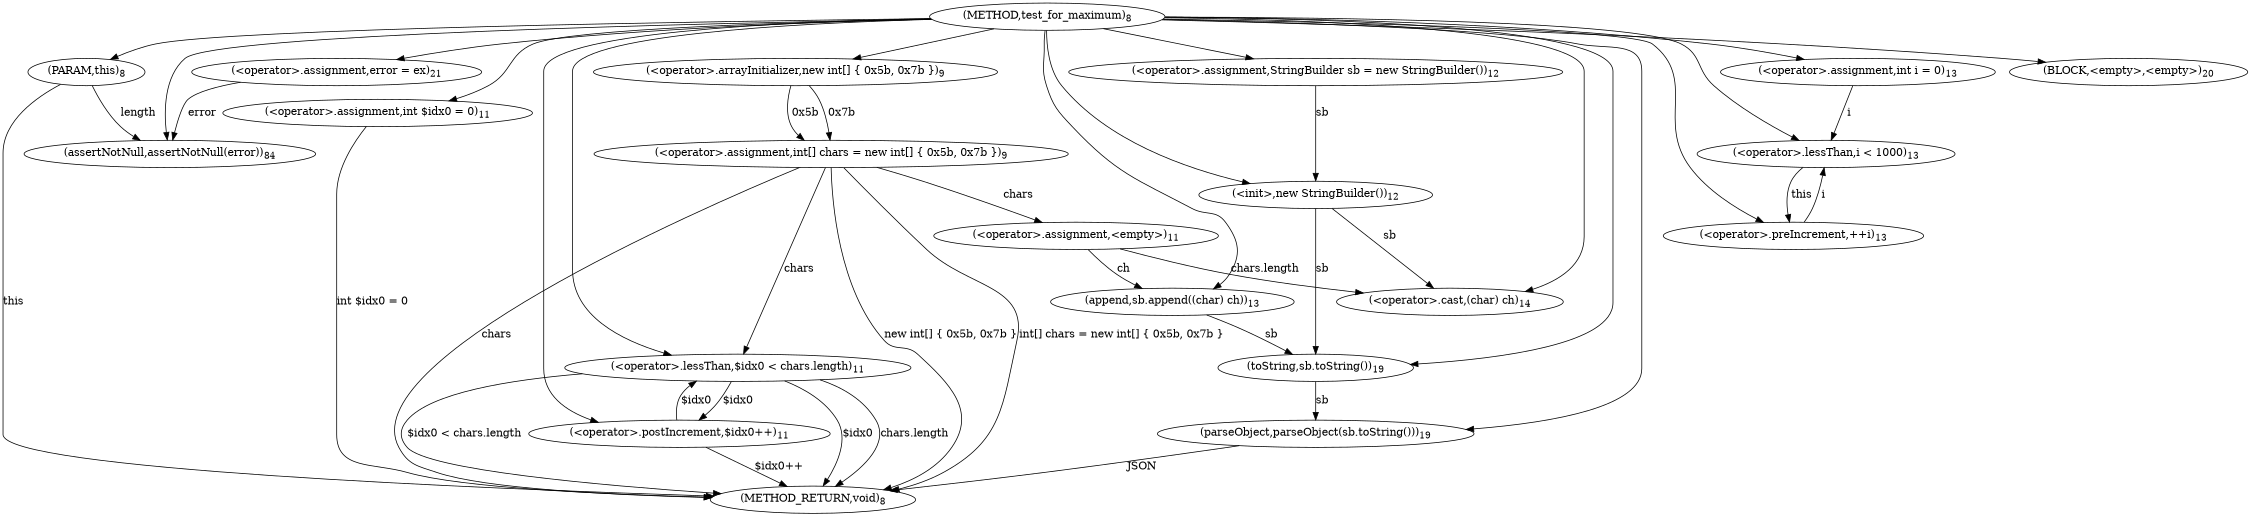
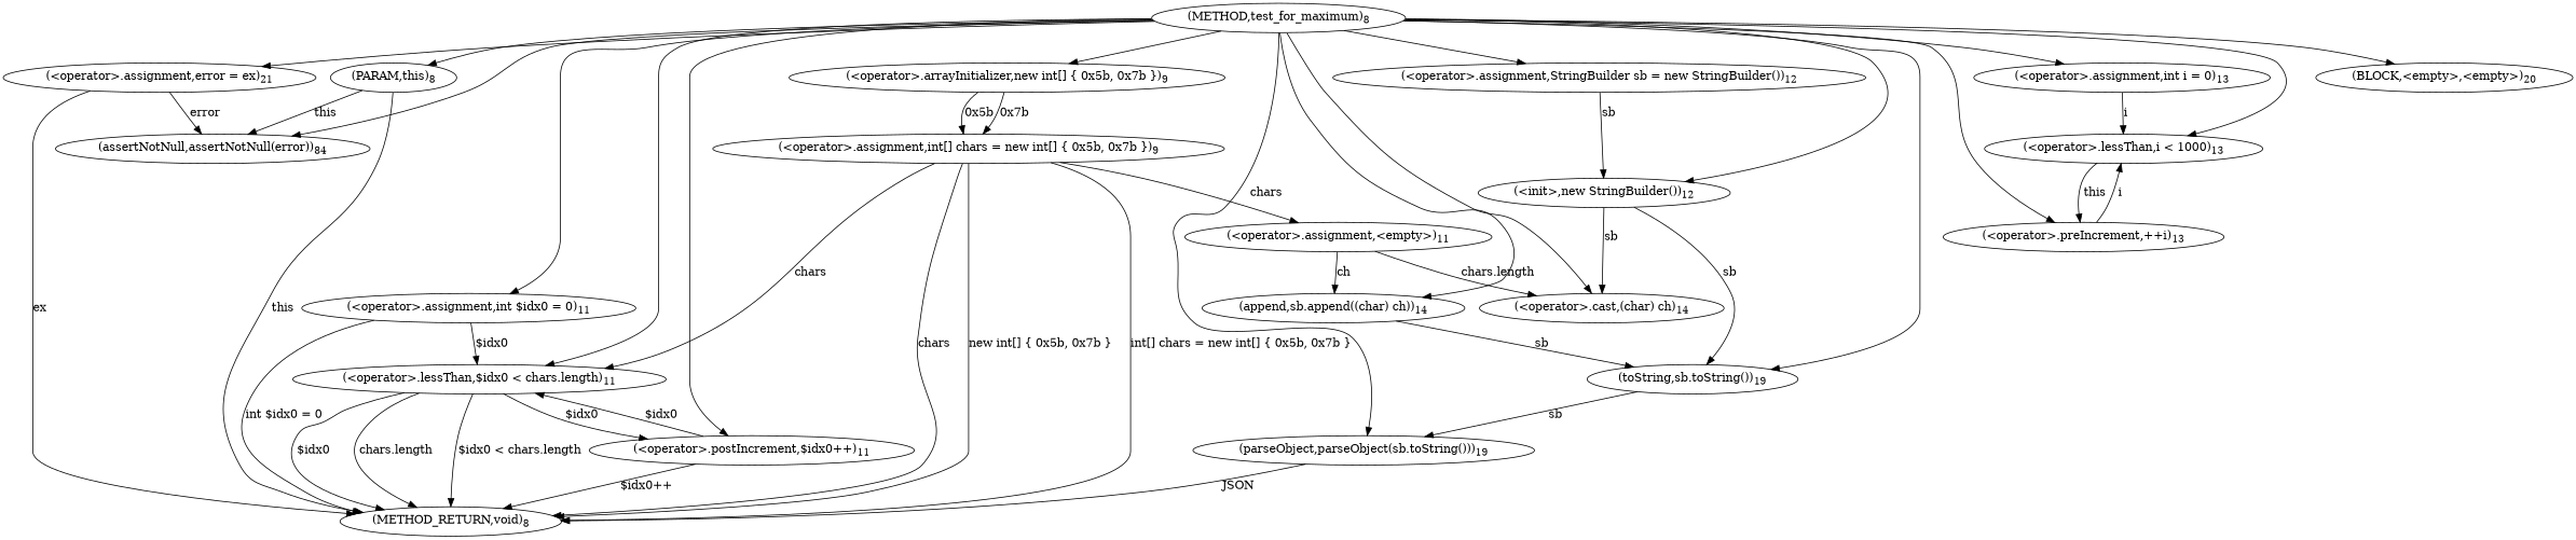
  digraph {
    n1 [label=<(METHOD,test_for_maximum)<SUB>8</SUB>>]
    n2 [label=<(PARAM,this)<SUB>8</SUB>>]
    n3 [label=<(&lt;operator&gt;.assignment,int $idx0 = 0)<SUB>11</SUB>>]
    n4 [label=<(&lt;operator&gt;.lessThan,$idx0 &lt; chars.length)<SUB>11</SUB>>]
    n5 [label=<(&lt;operator&gt;.postIncrement,$idx0++)<SUB>11</SUB>>]
    n6 [label=<(&lt;operator&gt;.arrayInitializer,new int[] { 0x5b, 0x7b })<SUB>9</SUB>>]
    n7 [label=<(&lt;operator&gt;.assignment,StringBuilder sb = new StringBuilder())<SUB>12</SUB>>]
    n8 [label=<(&lt;init&gt;,new StringBuilder())<SUB>12</SUB>>]
    n9 [label=<(assertNotNull,assertNotNull(error))<SUB>84</SUB>>]
    n10 [label=<(&lt;operator&gt;.assignment,int i = 0)<SUB>13</SUB>>]
    n11 [label=<(&lt;operator&gt;.lessThan,i &lt; 1000)<SUB>13</SUB>>]
    n12 [label=<(&lt;operator&gt;.preIncrement,++i)<SUB>13</SUB>>]
-   n13 [label=<(append,sb.append((char) ch))<SUB>13</SUB>>]
+   n13 [label=<(append,sb.append((char) ch))<SUB>14</SUB>>]
    n14 [label=<(parseObject,parseObject(sb.toString()))<SUB>19</SUB>>]
    n15 [label=<(BLOCK,&lt;empty&gt;,&lt;empty&gt;)<SUB>20</SUB>>]
    n16 [label=<(&lt;operator&gt;.assignment,error = ex)<SUB>21</SUB>>]
    n17 [label=<(&lt;operator&gt;.cast,(char) ch)<SUB>14</SUB>>]
    n18 [label=<(toString,sb.toString())<SUB>19</SUB>>]
    n19 [label=<(METHOD_RETURN,void)<SUB>8</SUB>>]
    n20 [label=<(&lt;operator&gt;.assignment,int[] chars = new int[] { 0x5b, 0x7b })<SUB>9</SUB>>]
    n21 [label=<(&lt;operator&gt;.assignment,&lt;empty&gt;)<SUB>11</SUB>>]
    n1 -> n2
    n1 -> n3
    n1 -> n4
    n1 -> n5
    n1 -> n6
    n1 -> n7
    n1 -> n8
    n1 -> n9
    n1 -> n10
    n1 -> n11
    n1 -> n12
    n1 -> n13
    n1 -> n14
    n1 -> n15
    n1 -> n16
    n1 -> n17
    n1 -> n18
-   n2 -> n9 [label=length]
+   n2 -> n9 [label=this]
    n2 -> n19 [label=this]
+   n3 -> n4 [label="$idx0"]
    n3 -> n19 [label="int $idx0 = 0"]
    n4 -> n5 [label="$idx0"]
    n4 -> n19 [label="$idx0"]
    n4 -> n19 [label="chars.length"]
    n4 -> n19 [label="$idx0 &lt; chars.length"]
    n5 -> n4 [label="$idx0"]
    n5 -> n19 [label="$idx0++"]
    n6 -> n20 [label="0x5b"]
    n6 -> n20 [label="0x7b"]
    n7 -> n8 [label=sb]
    n8 -> n17 [label=sb]
    n8 -> n18 [label=sb]
    n10 -> n11 [label=i]
    n11 -> n12 [label=this]
    n12 -> n11 [label=i]
    n13 -> n18 [label=sb]
    n14 -> n19 [label=JSON]
    n16 -> n9 [label=error]
+   n16 -> n19 [label=ex]
    n18 -> n14 [label=sb]
    n20 -> n4 [label=chars]
    n20 -> n19 [label=chars]
    n20 -> n19 [label="new int[] { 0x5b, 0x7b }"]
    n20 -> n19 [label="int[] chars = new int[] { 0x5b, 0x7b }"]
    n20 -> n21 [label=chars]
    n21 -> n13 [label=ch]
    n21 -> n17 [label="chars.length"]
  }
